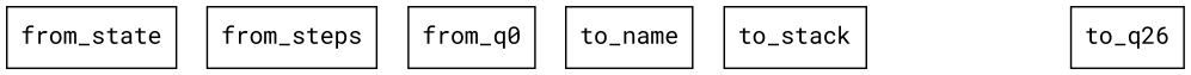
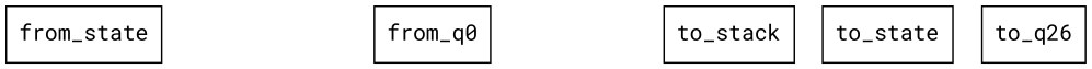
  digraph {
    rankdir=TB
    fontname="Roboto Mono"
    node [fillcolor=white shape=box style=filled fontname="Roboto Mono"]
    n1 [label=<from_state>]
-   n2 [label=<from_steps>]
    n3 [label=<from_q0>]
-   n4 [label=<to_name>]
    n5 [label=<to_stack>]
+   n6 [label=<to_state>]
    n7 [label=<to_q26>]
  }
